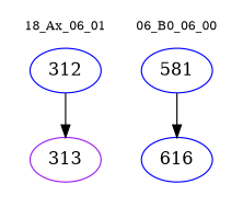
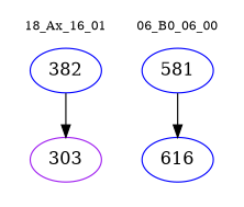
  digraph {
    node [color=blue]
    edge [color=black]
-   n1 [label=312]
-   n2 [color=purple label=313]
+   n1 [label=382]
+   n2 [color=purple label=303]
    n3 [label=581]
    n4 [label=616]
    subgraph cluster_1 {
      color=white
      fontsize=10
-     label="18_Ax_06_01"
+     label="18_Ax_16_01"
      n1
      n2
    }
    subgraph cluster_2 {
      color=white
      fontsize=10
      label="06_B0_06_00"
      n3
      n4
    }
    n1 -> n2
    n3 -> n4
  }
